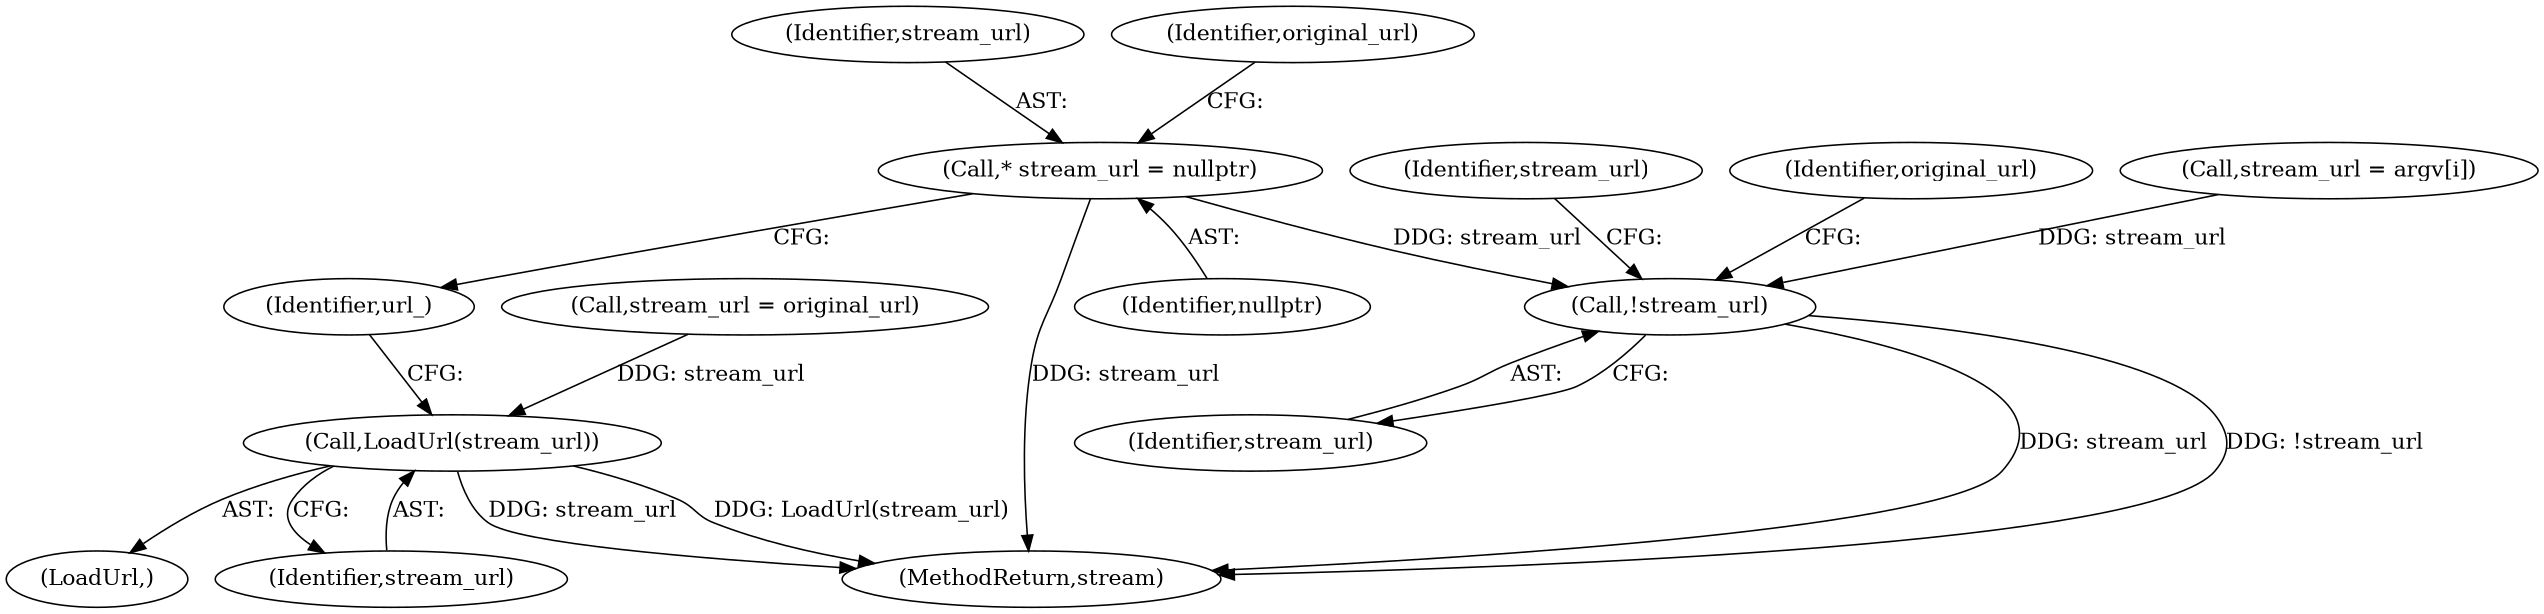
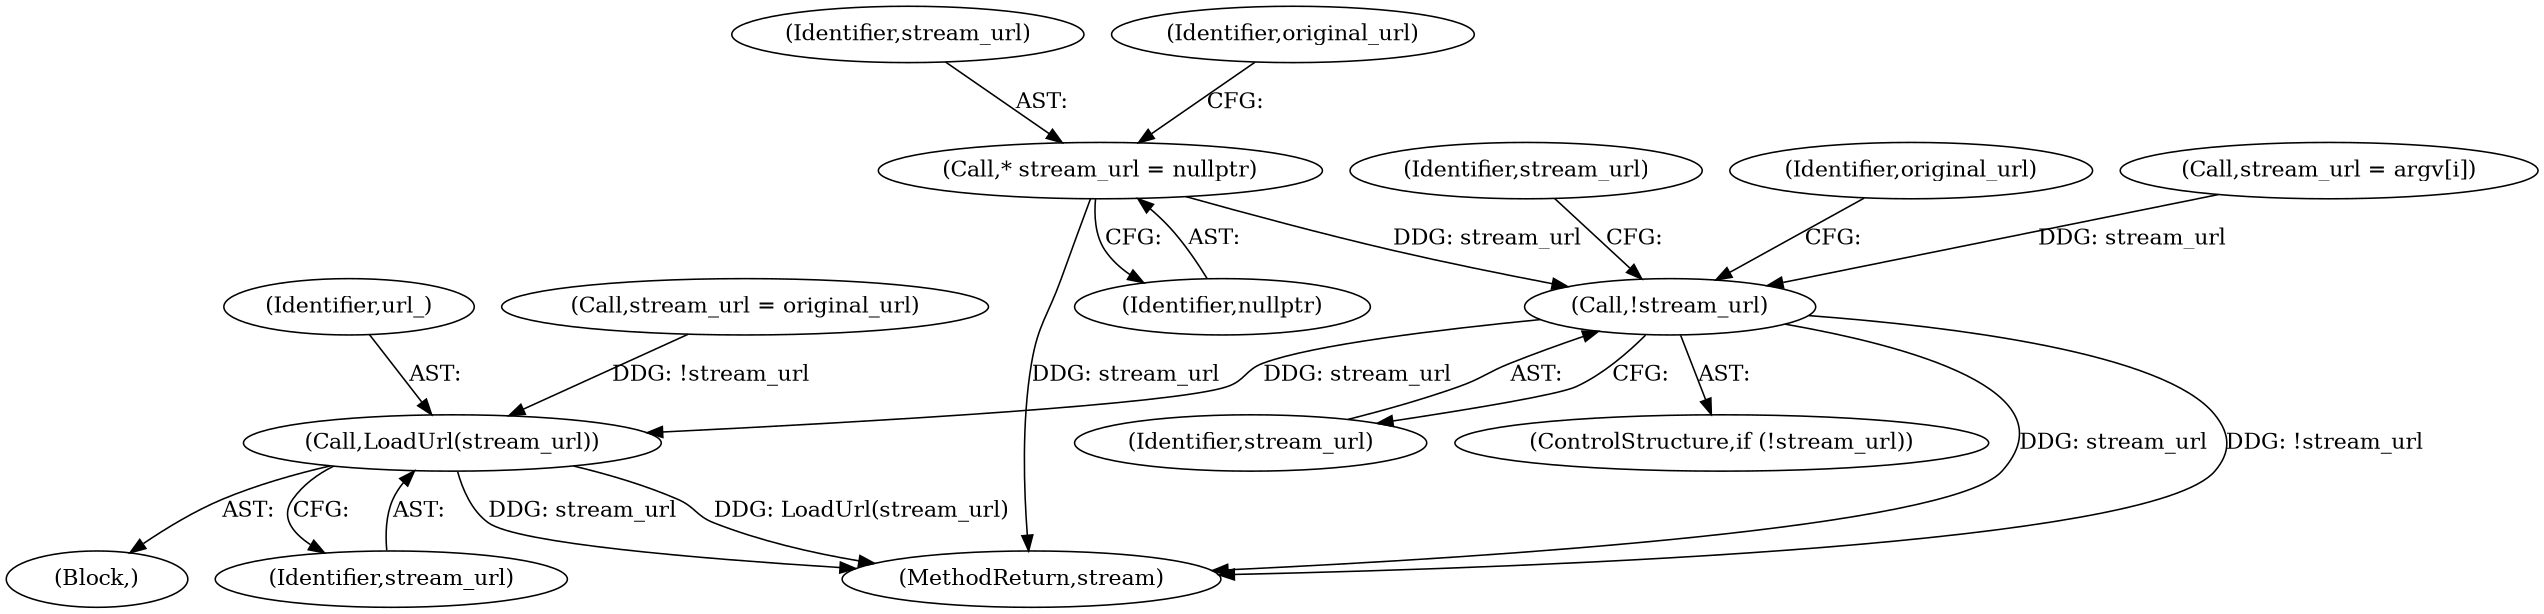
  digraph {
    n1 [label="(Call,* stream_url = nullptr)"]
    n2 [label="(Call,!stream_url)"]
    n3 [label="(Identifier,nullptr)"]
    n4 [label="(MethodReturn,stream)"]
    n5 [label="(Call,LoadUrl(stream_url))"]
+   n6 [label="(ControlStructure,if (!stream_url))"]
    n7 [label="(Identifier,stream_url)"]
-   n8 [label="(LoadUrl,)"]
+   n8 [label="(Block,)"]
    n9 [label="(Identifier,stream_url)"]
    n10 [label="(Call,stream_url = original_url)"]
    n11 [label="(Identifier,stream_url)"]
    n12 [label="(Identifier,original_url)"]
    n13 [label="(Call,stream_url = argv[i])"]
    n14 [label="(Identifier,stream_url)"]
    n15 [label="(Identifier,original_url)"]
    n16 [label="(Identifier,url_)"]
    n1 -> n2 [label="DDG: stream_url"]
-   n1 -> n16 [label="CFG: "]
+   n1 -> n3 [label="CFG: "]
    n1 -> n4 [label="DDG: stream_url"]
    n2 -> n4 [label="DDG: stream_url"]
    n2 -> n4 [label="DDG: !stream_url"]
+   n2 -> n5 [label="DDG: stream_url"]
+   n2 -> n6 [label="AST: "]
    n2 -> n7 [label="CFG: "]
    n3 -> n1 [label="AST: "]
    n5 -> n4 [label="DDG: stream_url"]
    n5 -> n4 [label="DDG: LoadUrl(stream_url)"]
    n5 -> n8 [label="AST: "]
    n5 -> n9 [label="CFG: "]
    n7 -> n2 [label="AST: "]
    n9 -> n5 [label="AST: "]
-   n10 -> n5 [label="DDG: stream_url"]
+   n10 -> n5 [label="DDG: !stream_url"]
    n11 -> n2 [label="CFG: "]
    n12 -> n2 [label="CFG: "]
    n13 -> n2 [label="DDG: stream_url"]
    n14 -> n1 [label="AST: "]
    n15 -> n1 [label="CFG: "]
-   n16 -> n5 [label="CFG: "]
+   n16 -> n5 [label="AST: "]
  }
